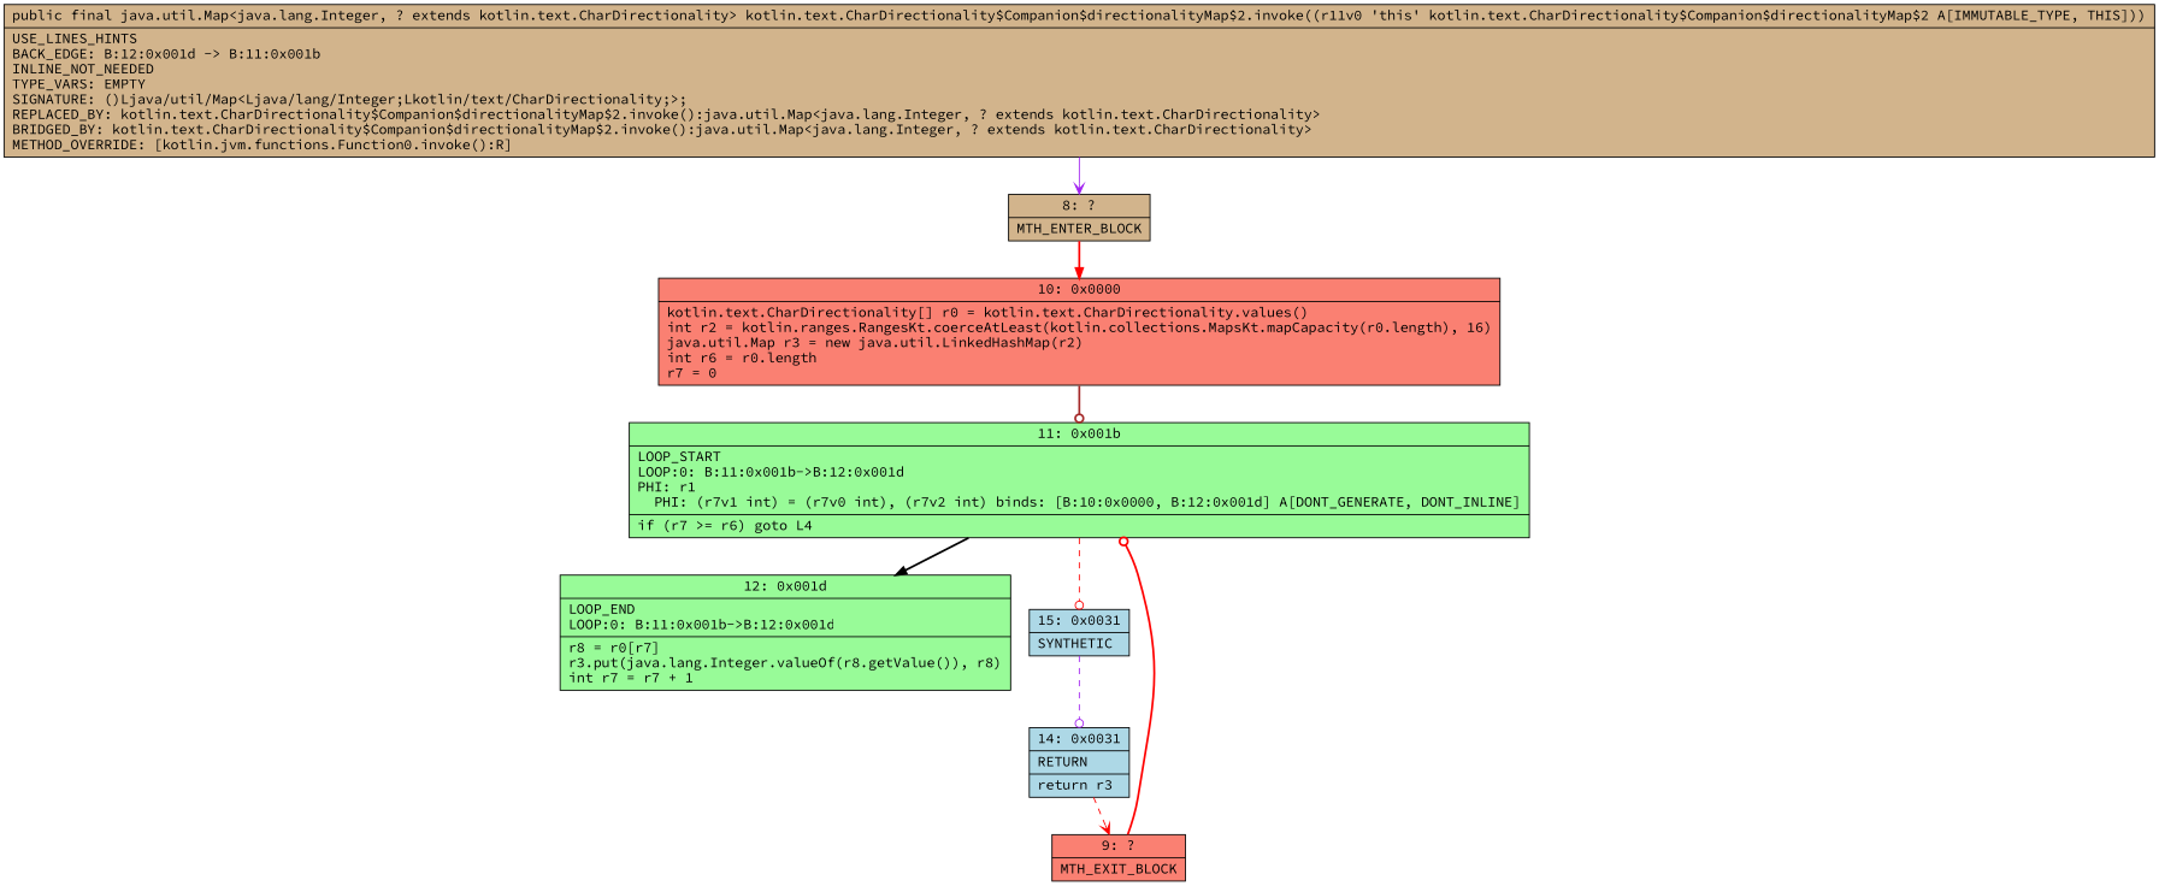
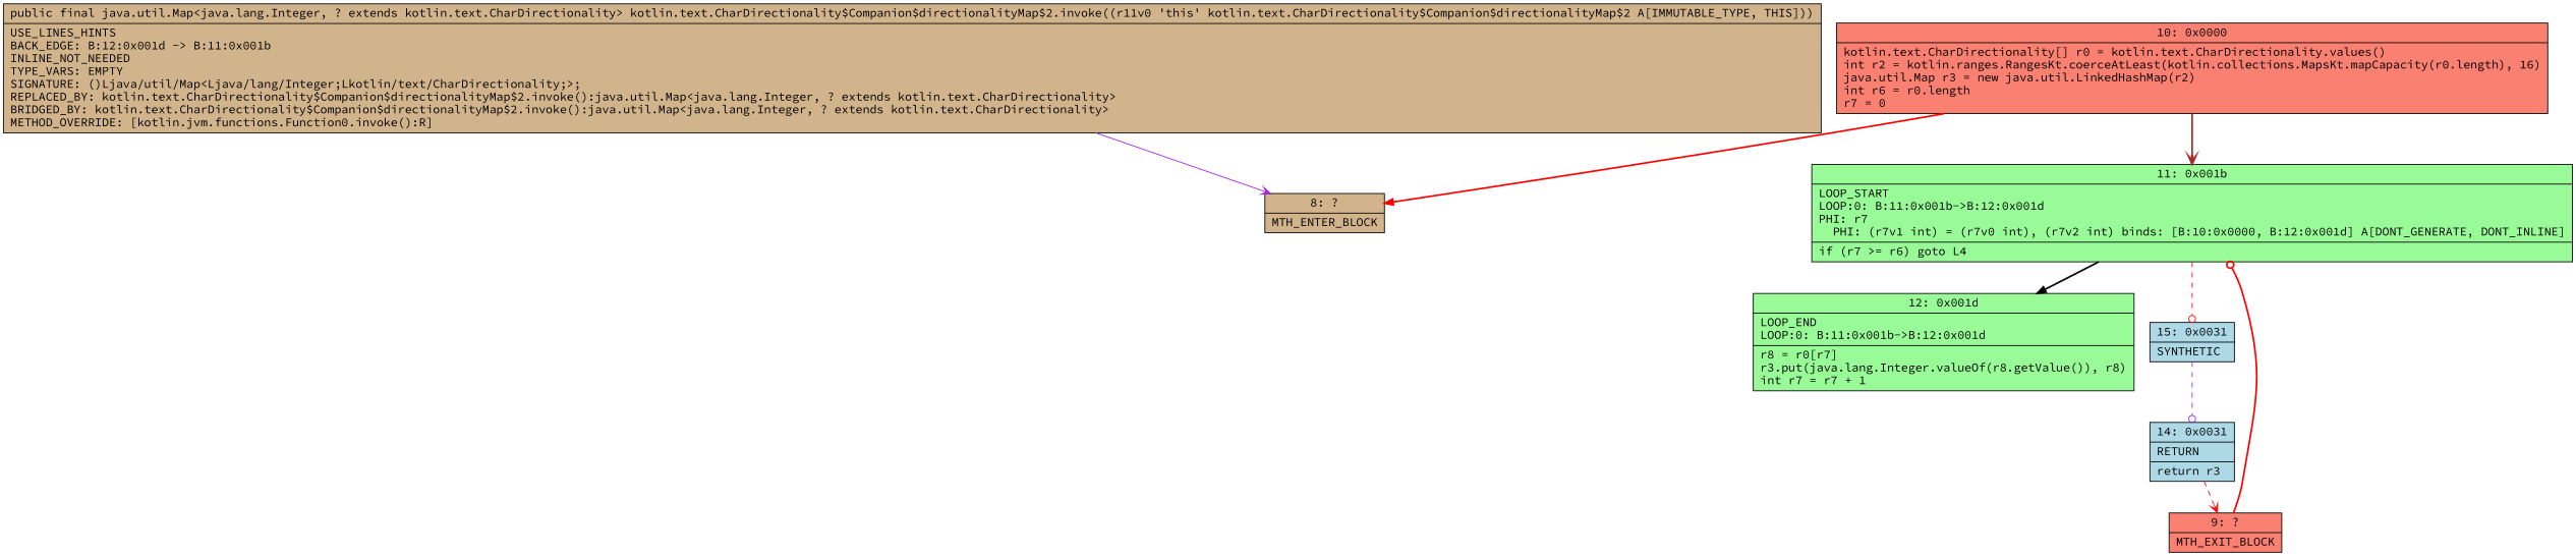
  digraph {
    fontname="Source Code Pro"
    node [fillcolor=tan fontname="Source Code Pro" shape=record style=filled]
    edge [arrowhead=vee color=red fontname="Source Code Pro" style=bold]
    n1 [label="{8\:\ ?|MTH_ENTER_BLOCK\l}"]
    n2 [fillcolor=salmon label="{10\:\ 0x0000|kotlin.text.CharDirectionality[] r0 = kotlin.text.CharDirectionality.values()\lint r2 = kotlin.ranges.RangesKt.coerceAtLeast(kotlin.collections.MapsKt.mapCapacity(r0.length), 16)\ljava.util.Map r3 = new java.util.LinkedHashMap(r2)\lint r6 = r0.length\lr7 = 0\l}"]
-   n3 [fillcolor=palegreen label="{11\:\ 0x001b|LOOP_START\lLOOP:0: B:11:0x001b\-\>B:12:0x001d\lPHI: r1 \l  PHI: (r7v1 int) = (r7v0 int), (r7v2 int) binds: [B:10:0x0000, B:12:0x001d] A[DONT_GENERATE, DONT_INLINE]\l|if (r7 \>= r6) goto L4\l}"]
+   n3 [fillcolor=palegreen label="{11\:\ 0x001b|LOOP_START\lLOOP:0: B:11:0x001b\-\>B:12:0x001d\lPHI: r7 \l  PHI: (r7v1 int) = (r7v0 int), (r7v2 int) binds: [B:10:0x0000, B:12:0x001d] A[DONT_GENERATE, DONT_INLINE]\l|if (r7 \>= r6) goto L4\l}"]
    n4 [fillcolor=palegreen label="{12\:\ 0x001d|LOOP_END\lLOOP:0: B:11:0x001b\-\>B:12:0x001d\l|r8 = r0[r7]\lr3.put(java.lang.Integer.valueOf(r8.getValue()), r8)\lint r7 = r7 + 1\l}"]
    n5 [fillcolor=lightblue label="{15\:\ 0x0031|SYNTHETIC\l}"]
    n6 [fillcolor=lightblue label="{14\:\ 0x0031|RETURN\l|return r3\l}"]
    n7 [fillcolor=salmon label="{9\:\ ?|MTH_EXIT_BLOCK\l}"]
    n8 [label="{public final java.util.Map\<java.lang.Integer, ? extends kotlin.text.CharDirectionality\> kotlin.text.CharDirectionality$Companion$directionalityMap$2.invoke((r11v0 'this' kotlin.text.CharDirectionality$Companion$directionalityMap$2 A[IMMUTABLE_TYPE, THIS]))  | USE_LINES_HINTS\lBACK_EDGE: B:12:0x001d \-\> B:11:0x001b\lINLINE_NOT_NEEDED\lTYPE_VARS: EMPTY\lSIGNATURE: ()Ljava\/util\/Map\<Ljava\/lang\/Integer;Lkotlin\/text\/CharDirectionality;\>;\lREPLACED_BY: kotlin.text.CharDirectionality$Companion$directionalityMap$2.invoke():java.util.Map\<java.lang.Integer, ? extends kotlin.text.CharDirectionality\>\lBRIDGED_BY: kotlin.text.CharDirectionality$Companion$directionalityMap$2.invoke():java.util.Map\<java.lang.Integer, ? extends kotlin.text.CharDirectionality\>\lMETHOD_OVERRIDE: [kotlin.jvm.functions.Function0.invoke():R]\l}"]
-   n1 -> n2 [arrowhead=normal]
-   n2 -> n3 [arrowhead=odot color=brown]
+   n2 -> n1 [arrowhead=normal]
+   n2 -> n3 [color=brown]
    n3 -> n4 [arrowhead=normal color=black]
    n3 -> n5 [arrowhead=odot style=dashed]
    n5 -> n6 [arrowhead=odot color=purple style=dashed]
    n6 -> n7 [style=dashed]
    n7 -> n3 [arrowhead=odot]
    n8 -> n1 [color=purple style=solid]
  }
